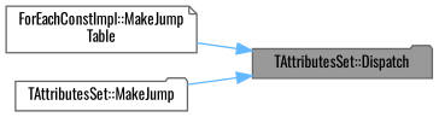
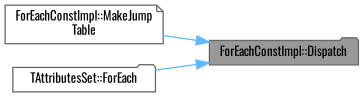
  digraph {
    fontname=Oswald
    rankdir=RL
    node [color=grey40 fillcolor=white fontname=Oswald fontsize=10 shape=folder style=filled]
    edge [color=steelblue1 dir=back fontname=Oswald fontsize=10 labelfontname=Helvetica labelfontsize=10 style=solid]
-   n1 [color=gray40 fillcolor=grey60 fontcolor=black height=0.2 label="TAttributesSet::Dispatch" width=0.4]
+   n1 [color=gray40 fillcolor=grey60 fontcolor=black height=0.2 label="ForEachConstImpl::Dispatch" width=0.4]
    n2 [height=0.2 label="ForEachConstImpl::MakeJump\lTable" shape=note width=0.4]
-   n3 [height=0.2 label="TAttributesSet::MakeJump" width=0.4]
+   n3 [height=0.2 label="TAttributesSet::ForEach" width=0.4]
    n1 -> n2
    n1 -> n3
  }
